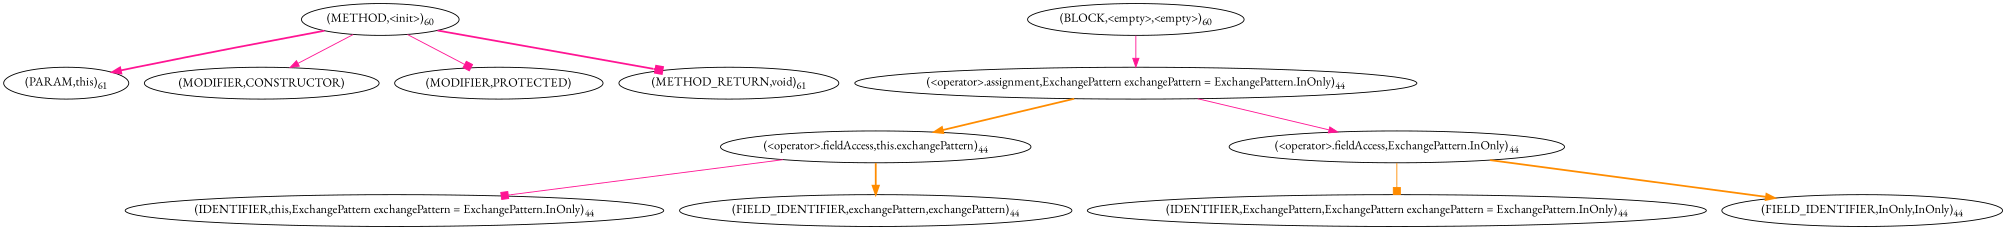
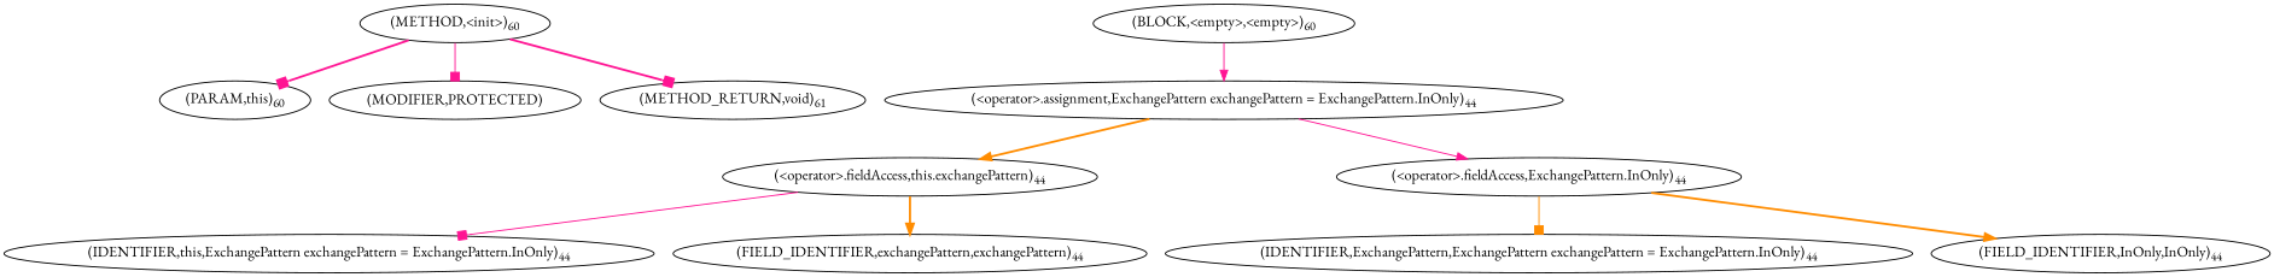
  digraph {
    fontname="EB Garamond"
    node [fontname="EB Garamond"]
    edge [arrowhead=normal color=deeppink fontname="EB Garamond" style=solid]
    n1 [label=<(METHOD,&lt;init&gt;)<SUB>60</SUB>>]
-   n2 [label=<(PARAM,this)<SUB>61</SUB>>]
-   n3 [label=<(MODIFIER,CONSTRUCTOR)>]
+   n2 [label=<(PARAM,this)<SUB>60</SUB>>]
    n4 [label=<(MODIFIER,PROTECTED)>]
    n5 [label=<(METHOD_RETURN,void)<SUB>61</SUB>>]
    n6 [label=<(BLOCK,&lt;empty&gt;,&lt;empty&gt;)<SUB>60</SUB>>]
    n7 [label=<(&lt;operator&gt;.assignment,ExchangePattern exchangePattern = ExchangePattern.InOnly)<SUB>44</SUB>>]
    n8 [label=<(&lt;operator&gt;.fieldAccess,this.exchangePattern)<SUB>44</SUB>>]
    n9 [label=<(&lt;operator&gt;.fieldAccess,ExchangePattern.InOnly)<SUB>44</SUB>>]
    n10 [label=<(IDENTIFIER,this,ExchangePattern exchangePattern = ExchangePattern.InOnly)<SUB>44</SUB>>]
    n11 [label=<(FIELD_IDENTIFIER,exchangePattern,exchangePattern)<SUB>44</SUB>>]
    n12 [label=<(IDENTIFIER,ExchangePattern,ExchangePattern exchangePattern = ExchangePattern.InOnly)<SUB>44</SUB>>]
    n13 [label=<(FIELD_IDENTIFIER,InOnly,InOnly)<SUB>44</SUB>>]
-   n1 -> n2 [style=bold]
-   n1 -> n3
+   n1 -> n2 [arrowhead=box style=bold]
    n1 -> n4 [arrowhead=box]
    n1 -> n5 [arrowhead=box style=bold]
    n6 -> n7
    n7 -> n8 [color=darkorange style=bold]
    n7 -> n9
    n8 -> n10 [arrowhead=box]
    n8 -> n11 [color=darkorange style=bold]
    n9 -> n12 [arrowhead=box color=darkorange]
    n9 -> n13 [color=darkorange style=bold]
  }
